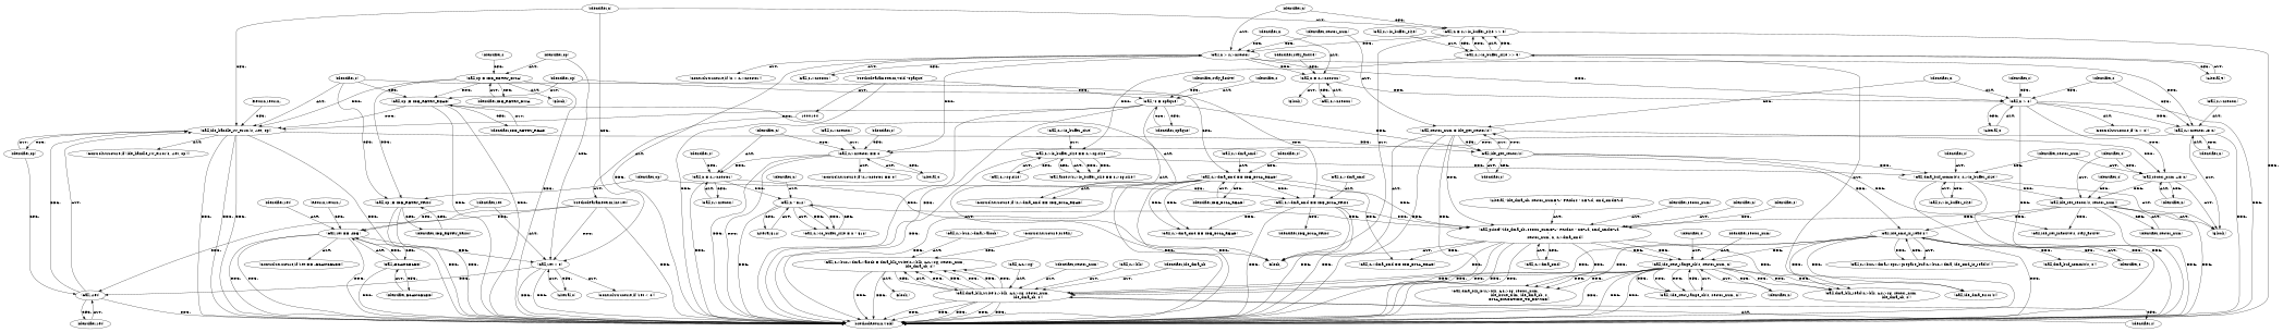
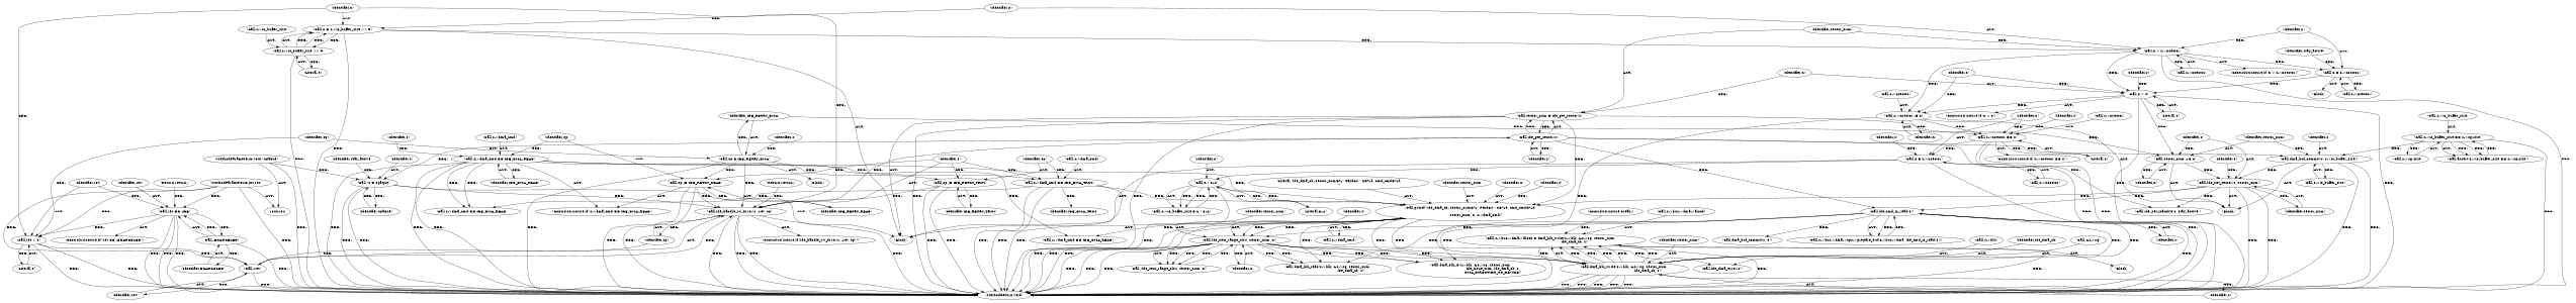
  digraph {
    n1 [label="(Call,s->bus->dma->aiocb = dma_blk_write(s->blk, &s->sg, sector_num,\n                                           ide_dma_cb, s))"]
    n2 [label="(Call,dma_blk_write(s->blk, &s->sg, sector_num,\n                                           ide_dma_cb, s))"]
    n3 [label="(MethodReturn,void)"]
    n4 [label="(Block,)"]
    n5 [label="(Identifier,s)"]
    n6 [label="(Call,ide_sect_range_ok(s, sector_num, n))"]
    n7 [label="(Call,!ide_sect_range_ok(s, sector_num, n))"]
    n8 [label="(Identifier,n)"]
    n9 [label="(Call,dma_blk_read(s->blk, &s->sg, sector_num,\n                                          ide_dma_cb, s))"]
    n10 [label="(Call,dma_blk_io(s->blk, &s->sg, sector_num,\n                                        ide_issue_trim, ide_dma_cb, s,\n                                        DMA_DIRECTION_TO_DEVICE))"]
    n11 [label="(Call,ide_dma_error(s))"]
    n12 [label="(Call,ide_cmd_is_read(s))"]
    n13 [label="(Call,dma_buf_commit(s, 0))"]
    n14 [label="(Call,s->bus->dma->ops->prepare_buf(s->bus->dma, ide_cmd_is_read(s)))"]
    n15 [label="(Identifier,s)"]
    n16 [label="(Call,ide_get_sector(s))"]
    n17 [label="(Call,dma_buf_commit(s, s->io_buffer_size))"]
    n18 [label="(Call,sector_num = ide_get_sector(s))"]
    n19 [label="(Call,ide_set_inactive(s, stay_active))"]
    n20 [label="(Identifier,s)"]
    n21 [label="(Call,ide_set_sector(s, sector_num))"]
    n22 [label="(Block,)"]
    n23 [label="(Call,s->io_buffer_size)"]
    n24 [label="(Block,)"]
    n25 [label="(Call,printf(\"ide_dma_cb: sector_num=%\" PRId64 \" n=%d, cmd_cmd=%d\n\",\n           sector_num, n, s->dma_cmd))"]
    n26 [label="(Call,sector_num += n)"]
    n27 [label="(Call,ide_handle_rw_error(s, -ret, op))"]
    n28 [label="(ControlStructure,if (ide_handle_rw_error(s, -ret, op)))"]
    n29 [label="(Identifier,op)"]
    n30 [label="(Call,-ret)"]
    n31 [label="(Call,*s = opaque)"]
    n32 [label="(Identifier,opaque)"]
    n33 [label="(MethodParameterIn,void *opaque)"]
    1000104
    n35 [label="(Identifier,ret)"]
    n36 [label="(Call,ret < 0)"]
    n37 [label="(Literal,0)"]
-   n38 [label="(ControlStructure,if (ret < 0))"]
    n39 [label="(Call,ret == -IDE)"]
    n40 [label="(Call,-ECANCELED)"]
    n41 [label="(ControlStructure,if (ret == -ECANCELED))"]
    n42 [label="(Identifier,ECANCELED)"]
    n43 [label="(MethodParameterIn,int ret)"]
    n44 [label="(Call,op |= IDE_RETRY_TRIM)"]
    n45 [label="(Identifier,IDE_RETRY_TRIM)"]
    n46 [label="(Call,op = IDE_RETRY_DMA)"]
    n47 [label="(Call,op |= IDE_RETRY_READ)"]
    n48 [label="(Block,)"]
    n49 [label="(Identifier,IDE_RETRY_DMA)"]
    n50 [label="(ControlStructure,if (s->dma_cmd == IDE_DMA_READ))"]
    n51 [label="(Identifier,IDE_RETRY_READ)"]
    n52 [label="(Identifier,sector_num)"]
    n53 [label="(Call,s->dma_cmd == IDE_DMA_READ)"]
    n54 [label="(Call,s->dma_cmd)"]
    n55 [label="(Call,s->io_buffer_size == s->sg.size)"]
    n56 [label="(Call,assert(s->io_buffer_size == s->sg.size))"]
    n57 [label="(Call,s->sg.size)"]
    n58 [label="(Call,s->io_buffer_size >> 9)"]
    n59 [label="(Call,n = s->io_buffer_size >> 9)"]
    n60 [label="(Literal,9)"]
    n61 [label="(Call,n > s->nsector)"]
    n62 [label="(Identifier,n)"]
    n63 [label="(Call,n > 0)"]
    n64 [label="(Call,s->nsector -= n)"]
    n65 [label="(ControlStructure,if (n > 0))"]
    n66 [label="(Literal,0)"]
    n67 [label="(Call,s->nsector == 0)"]
    n68 [label="(Identifier,n)"]
    n69 [label="(Call,n = s->nsector)"]
    n70 [label="(Block,)"]
    n71 [label="(Call,s->nsector)"]
    n72 [label="(Call,s->nsector)"]
    n73 [label="(ControlStructure,if (n > s->nsector))"]
    n74 [label="(Call,n = s->nsector)"]
    n75 [label="(ControlStructure,if (s->nsector == 0))"]
    n76 [label="(Literal,0)"]
    n77 [label="(Call,n * 512)"]
    n78 [label="(Literal,512)"]
    n79 [label="(Call,s->io_buffer_size = n * 512)"]
    n80 [label="(Call,s->nsector)"]
    n81 [label="(Call,s->dma_cmd == IDE_DMA_READ)"]
    n82 [label="(Call,s->dma_cmd == IDE_DMA_TRIM)"]
    n83 [label="(Identifier,IDE_DMA_READ)"]
    n84 [label="(Call,s->dma_cmd == IDE_DMA_READ)"]
    n85 [label="(Identifier,IDE_DMA_TRIM)"]
    n86 [label="(Identifier,ret)"]
    n87 [label="(Identifier,s)"]
    n88 [label="(Identifier,op)"]
    n89 [label="(Return,return;)"]
    n90 [label="(Identifier,n)"]
    n91 [label="(Identifier,sector_num)"]
    n92 [label="(Identifier,sector_num)"]
    n93 [label="(Call,s->io_buffer_size)"]
    n94 [label="(Identifier,s)"]
    n95 [label="(ControlStructure,break;)"]
    n96 [label="(Identifier,s)"]
    n97 [label="(Identifier,s)"]
    n98 [label="(Identifier,s)"]
    n99 [label="(Identifier,stay_active)"]
    n100 [label="(Identifier,s)"]
    n101 [label="(Return,return;)"]
    n102 [label="(Call,s->nsector)"]
    n103 [label="(Identifier,n)"]
    n104 [label="(Identifier,s)"]
    n105 [label="(Call,s->dma_cmd)"]
    n106 [label="(Identifier,sector_num)"]
    n107 [label="(Identifier,ret)"]
    n108 [label="(Call,s->blk)"]
    n109 [label="(Identifier,n)"]
    n110 [label="(Identifier,s)"]
    n111 [label="(Identifier,n)"]
    n112 [label="(Call,s->bus->dma->aiocb)"]
    n113 [label="(Identifier,n)"]
    n114 [label="(Identifier,s)"]
    n115 [label="(Identifier,op)"]
    n116 [label="(Call,s->io_buffer_size)"]
    n117 [label="(Identifier,s)"]
    n118 [label="(Identifier,op)"]
    n119 [label="(Literal,\"ide_dma_cb: sector_num=%\" PRId64 \" n=%d, cmd_cmd=%d\n\")"]
    n120 [label="(Identifier,sector_num)"]
    n121 [label="(Identifier,n)"]
    n122 [label="(Identifier,s)"]
    n123 [label="(Identifier,sector_num)"]
    n124 [label="(Identifier,n)"]
    n125 [label="(Call,s->dma_cmd)"]
    n126 [label="(Identifier,ide_dma_cb)"]
    n127 [label="(Call,&s->sg)"]
    n128 [label="(Identifier,stay_active)"]
    n129 [label="(Identifier,s)"]
    n130 [label="(Call,s->nsector)"]
    n131 [label="(Identifier,s)"]
    n1 -> n2 [label="CFG: "]
    n1 -> n3 [label="DDG: "]
    n1 -> n3 [label="DDG: "]
    n1 -> n4 [label="AST: "]
    n2 -> n1 [label="AST: "]
    n2 -> n1 [label="DDG: "]
    n2 -> n1 [label="DDG: "]
    n2 -> n1 [label="DDG: "]
    n2 -> n1 [label="DDG: "]
    n2 -> n1 [label="DDG: "]
    n2 -> n3 [label="DDG: "]
    n2 -> n3 [label="DDG: "]
    n2 -> n3 [label="DDG: "]
    n2 -> n3 [label="DDG: "]
    n2 -> n3 [label="DDG: "]
    n2 -> n5 [label="CFG: "]
    n5 -> n2 [label="AST: "]
    n6 -> n2 [label="DDG: "]
    n6 -> n2 [label="DDG: "]
    n6 -> n3 [label="DDG: "]
    n6 -> n3 [label="DDG: "]
    n6 -> n3 [label="DDG: "]
    n6 -> n7 [label="AST: "]
    n6 -> n7 [label="DDG: "]
    n6 -> n7 [label="DDG: "]
    n6 -> n7 [label="DDG: "]
    n6 -> n8 [label="CFG: "]
    n6 -> n9 [label="DDG: "]
    n6 -> n9 [label="DDG: "]
    n6 -> n10 [label="DDG: "]
    n6 -> n10 [label="DDG: "]
    n6 -> n11 [label="DDG: "]
    n7 -> n6 [label="CFG: "]
    n8 -> n6 [label="AST: "]
    n12 -> n2 [label="DDG: "]
    n12 -> n3 [label="DDG: "]
    n12 -> n6 [label="DDG: "]
    n12 -> n9 [label="DDG: "]
    n12 -> n10 [label="DDG: "]
    n12 -> n11 [label="DDG: "]
    n12 -> n13 [label="DDG: "]
    n12 -> n14 [label="AST: "]
    n12 -> n14 [label="DDG: "]
    n12 -> n15 [label="CFG: "]
    n14 -> n12 [label="CFG: "]
    n15 -> n12 [label="AST: "]
    n16 -> n12 [label="DDG: "]
    n16 -> n17 [label="DDG: "]
    n16 -> n18 [label="AST: "]
    n16 -> n18 [label="DDG: "]
    n16 -> n19 [label="DDG: "]
    n16 -> n20 [label="CFG: "]
    n17 -> n3 [label="DDG: "]
    n17 -> n3 [label="DDG: "]
    n17 -> n21 [label="DDG: "]
    n17 -> n22 [label="AST: "]
    n17 -> n23 [label="CFG: "]
    n18 -> n3 [label="DDG: "]
    n18 -> n3 [label="DDG: "]
    n18 -> n16 [label="CFG: "]
    n18 -> n24 [label="AST: "]
    n18 -> n25 [label="DDG: "]
    n18 -> n26 [label="DDG: "]
    n20 -> n16 [label="AST: "]
    n21 -> n3 [label="DDG: "]
    n21 -> n3 [label="DDG: "]
    n21 -> n12 [label="DDG: "]
    n21 -> n19 [label="DDG: "]
    n21 -> n22 [label="AST: "]
    n21 -> n25 [label="DDG: "]
    n21 -> n52 [label="CFG: "]
    n23 -> n17 [label="AST: "]
    n25 -> n2 [label="DDG: "]
    n25 -> n3 [label="DDG: "]
    n25 -> n3 [label="DDG: "]
    n25 -> n3 [label="DDG: "]
    n25 -> n6 [label="DDG: "]
    n25 -> n6 [label="DDG: "]
    n25 -> n9 [label="DDG: "]
    n25 -> n10 [label="DDG: "]
    n25 -> n24 [label="AST: "]
    n25 -> n53 [label="DDG: "]
    n25 -> n54 [label="CFG: "]
    n26 -> n21 [label="DDG: "]
    n26 -> n22 [label="AST: "]
    n26 -> n62 [label="CFG: "]
    n27 -> n3 [label="DDG: "]
    n27 -> n3 [label="DDG: "]
    n27 -> n3 [label="DDG: "]
    n27 -> n3 [label="DDG: "]
    n27 -> n16 [label="DDG: "]
    n27 -> n28 [label="AST: "]
    n27 -> n29 [label="CFG: "]
    n29 -> n27 [label="AST: "]
    n29 -> n30 [label="CFG: "]
    n30 -> n3 [label="DDG: "]
    n30 -> n27 [label="AST: "]
    n30 -> n27 [label="DDG: "]
    n30 -> n35 [label="CFG: "]
    n31 -> n3 [label="DDG: "]
    n31 -> n3 [label="DDG: "]
-   n31 -> n16 [label="DDG: "]
+   n16 -> n31 [label="DDG: "]
    n31 -> n24 [label="AST: "]
    n31 -> n27 [label="DDG: "]
    n31 -> n32 [label="CFG: "]
    n32 -> n31 [label="CFG: "]
    n33 -> n3 [label="DDG: "]
    n33 -> n31 [label="DDG: "]
    n33 -> 1000104 [label="AST: "]
    n35 -> n30 [label="AST: "]
    n36 -> n3 [label="DDG: "]
    n36 -> n3 [label="DDG: "]
    n36 -> n30 [label="DDG: "]
    n36 -> n37 [label="CFG: "]
-   n36 -> n38 [label="AST: "]
    n37 -> n36 [label="AST: "]
    n39 -> n3 [label="DDG: "]
    n39 -> n3 [label="DDG: "]
    n39 -> n3 [label="DDG: "]
    n39 -> n36 [label="DDG: "]
    n39 -> n40 [label="CFG: "]
    n39 -> n41 [label="AST: "]
    n40 -> n3 [label="DDG: "]
    n40 -> n39 [label="AST: "]
    n40 -> n39 [label="DDG: "]
    n40 -> n42 [label="CFG: "]
    n42 -> n40 [label="AST: "]
    n43 -> n3 [label="DDG: "]
    n43 -> n30 [label="DDG: "]
-   1000104 -> n43 [label="AST: "]
+   n43 -> 1000104 [label="AST: "]
    n43 -> n36 [label="DDG: "]
    n43 -> n39 [label="DDG: "]
    n44 -> n3 [label="DDG: "]
    n44 -> n3 [label="DDG: "]
+   n44 -> n27 [label="DDG: "]
    n44 -> n45 [label="CFG: "]
-   n45 -> n44 [label="CFG: "]
+   n45 -> n44 [label="AST: "]
    n46 -> n3 [label="DDG: "]
    n46 -> n27 [label="DDG: "]
    n46 -> n44 [label="DDG: "]
    n46 -> n47 [label="DDG: "]
    n46 -> n48 [label="AST: "]
    n46 -> n49 [label="CFG: "]
    n47 -> n3 [label="DDG: "]
    n47 -> n3 [label="DDG: "]
    n47 -> n27 [label="DDG: "]
    n47 -> n50 [label="AST: "]
    n47 -> n51 [label="CFG: "]
    n49 -> n46 [label="AST: "]
    n51 -> n47 [label="AST: "]
    n52 -> n21 [label="AST: "]
    n54 -> n25 [label="AST: "]
    n55 -> n3 [label="DDG: "]
    n55 -> n17 [label="DDG: "]
    n55 -> n56 [label="AST: "]
    n55 -> n56 [label="DDG: "]
    n55 -> n56 [label="DDG: "]
    n55 -> n57 [label="CFG: "]
    n56 -> n55 [label="CFG: "]
    n57 -> n55 [label="AST: "]
-   n58 -> n3 [label="AST: "]
-   n58 -> n55 [label="DDG: "]
+   n58 -> n3 [label="DDG: "]
    n58 -> n59 [label="AST: "]
    n58 -> n59 [label="DDG: "]
    n58 -> n59 [label="DDG: "]
    n58 -> n60 [label="CFG: "]
    n59 -> n3 [label="DDG: "]
    n59 -> n24 [label="AST: "]
    n59 -> n58 [label="CFG: "]
    n59 -> n61 [label="DDG: "]
    n60 -> n58 [label="AST: "]
    n61 -> n3 [label="DDG: "]
    n61 -> n63 [label="DDG: "]
    n61 -> n64 [label="DDG: "]
-   n61 -> n67 [label="DDG: "]
+   n49 -> n67 [label="DDG: "]
    n61 -> n69 [label="DDG: "]
    n61 -> n72 [label="CFG: "]
    n61 -> n73 [label="AST: "]
    n62 -> n26 [label="AST: "]
    n63 -> n3 [label="DDG: "]
    n63 -> n3 [label="DDG: "]
    n63 -> n26 [label="DDG: "]
    n63 -> n64 [label="DDG: "]
    n63 -> n65 [label="AST: "]
    n63 -> n66 [label="CFG: "]
    n64 -> n3 [label="DDG: "]
    n64 -> n22 [label="AST: "]
    n64 -> n67 [label="DDG: "]
    n64 -> n68 [label="CFG: "]
    n66 -> n63 [label="AST: "]
    n67 -> n3 [label="DDG: "]
    n67 -> n3 [label="DDG: "]
    n67 -> n74 [label="DDG: "]
    n67 -> n75 [label="AST: "]
    n67 -> n76 [label="CFG: "]
    n68 -> n64 [label="AST: "]
    n69 -> n63 [label="DDG: "]
    n69 -> n70 [label="AST: "]
    n69 -> n71 [label="CFG: "]
    n71 -> n69 [label="AST: "]
    n72 -> n61 [label="AST: "]
    n74 -> n3 [label="DDG: "]
    n74 -> n24 [label="AST: "]
    n74 -> n77 [label="DDG: "]
    n74 -> n80 [label="CFG: "]
    n76 -> n67 [label="AST: "]
    n77 -> n3 [label="DDG: "]
    n77 -> n25 [label="DDG: "]
    n77 -> n78 [label="CFG: "]
    n77 -> n79 [label="AST: "]
    n77 -> n79 [label="DDG: "]
    n77 -> n79 [label="DDG: "]
    n78 -> n77 [label="AST: "]
    n79 -> n77 [label="CFG: "]
    n80 -> n74 [label="AST: "]
    n81 -> n3 [label="DDG: "]
    n81 -> n3 [label="DDG: "]
    n81 -> n3 [label="DDG: "]
    n81 -> n25 [label="DDG: "]
    n81 -> n50 [label="AST: "]
    n81 -> n53 [label="DDG: "]
    n81 -> n82 [label="DDG: "]
    n81 -> n83 [label="CFG: "]
    n81 -> n84 [label="DDG: "]
    n81 -> n84 [label="DDG: "]
    n82 -> n3 [label="DDG: "]
    n82 -> n3 [label="DDG: "]
    n82 -> n3 [label="DDG: "]
    n82 -> n25 [label="DDG: "]
    n82 -> n84 [label="DDG: "]
    n82 -> n85 [label="CFG: "]
    n83 -> n81 [label="AST: "]
    n86 -> n39 [label="AST: "]
    n87 -> n67 [label="CFG: "]
    n88 -> n47 [label="AST: "]
    n88 -> n81 [label="CFG: "]
    n89 -> n27 [label="CFG: "]
    n90 -> n27 [label="CFG: "]
    n90 -> n36 [label="CFG: "]
    n90 -> n59 [label="AST: "]
    n91 -> n18 [label="AST: "]
    n91 -> n61 [label="CFG: "]
    n92 -> n6 [label="AST: "]
    n93 -> n55 [label="AST: "]
    n94 -> n63 [label="CFG: "]
    n94 -> n64 [label="CFG: "]
    n95 -> n1 [label="CFG: "]
    n96 -> n21 [label="CFG: "]
    n97 -> n74 [label="CFG: "]
    n98 -> n17 [label="AST: "]
    n99 -> n69 [label="CFG: "]
    n100 -> n46 [label="CFG: "]
    n101 -> n39 [label="CFG: "]
    n102 -> n64 [label="AST: "]
    n103 -> n61 [label="CFG: "]
    n103 -> n69 [label="AST: "]
    n104 -> n81 [label="CFG: "]
    n105 -> n82 [label="AST: "]
    n106 -> n2 [label="AST: "]
    n107 -> n36 [label="AST: "]
    n107 -> n39 [label="CFG: "]
    n108 -> n2 [label="AST: "]
    n109 -> n59 [label="CFG: "]
    n109 -> n61 [label="AST: "]
    n110 -> n6 [label="AST: "]
    n111 -> n25 [label="AST: "]
    n112 -> n1 [label="AST: "]
    n113 -> n77 [label="AST: "]
    n114 -> n25 [label="CFG: "]
    n115 -> n44 [label="AST: "]
    n115 -> n82 [label="CFG: "]
    n116 -> n58 [label="AST: "]
    n117 -> n63 [label="CFG: "]
    n118 -> n36 [label="CFG: "]
    n118 -> n46 [label="AST: "]
    n119 -> n25 [label="AST: "]
    n120 -> n25 [label="AST: "]
    n121 -> n67 [label="CFG: "]
    n121 -> n74 [label="AST: "]
    n122 -> n21 [label="AST: "]
    n122 -> n26 [label="CFG: "]
    n123 -> n17 [label="CFG: "]
    n123 -> n26 [label="AST: "]
    n124 -> n18 [label="CFG: "]
    n124 -> n63 [label="AST: "]
    n125 -> n81 [label="AST: "]
    n126 -> n2 [label="AST: "]
    n127 -> n2 [label="AST: "]
    n128 -> n31 [label="CFG: "]
    n129 -> n27 [label="AST: "]
    n129 -> n44 [label="CFG: "]
    n129 -> n47 [label="CFG: "]
    n129 -> n82 [label="CFG: "]
    n130 -> n67 [label="AST: "]
    n131 -> n31 [label="AST: "]
  }
